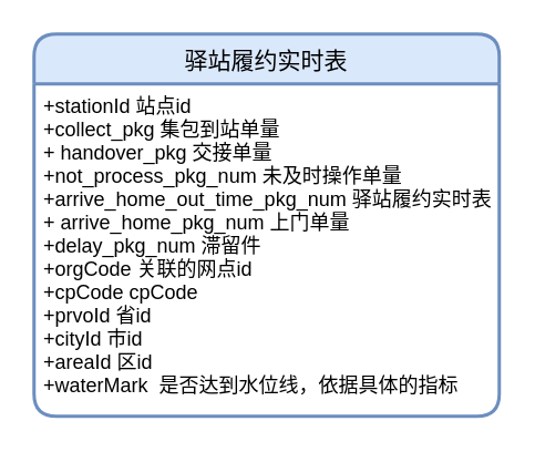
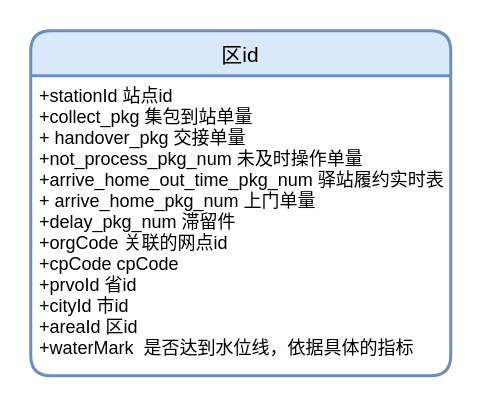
  <mxCell id="0" />
  <mxCell id="1" parent="0" />
- <mxCell id="2" value="驿站履约实时表" style="swimlane;childLayout=stackLayout;horizontal=1;startSize=30;horizontalStack=0;rounded=1;fontSize=14;fontStyle=0;strokeWidth=2;resizeParent=0;resizeLast=1;shadow=0;dashed=0;align=center;fillColor=#dae8fc;strokeColor=#6c8ebf;" parent="1" vertex="1"><mxGeometry x="20" y="20" width="280" height="230" as="geometry" /></mxCell>
+ <mxCell id="2" value="区id" style="swimlane;childLayout=stackLayout;horizontal=1;startSize=30;horizontalStack=0;rounded=1;fontSize=14;fontStyle=0;strokeWidth=2;resizeParent=0;resizeLast=1;shadow=0;dashed=0;align=center;fillColor=#dae8fc;strokeColor=#6c8ebf;" parent="1" vertex="1"><mxGeometry x="20" y="20" width="280" height="230" as="geometry" /></mxCell>
  <mxCell id="3" value="+stationId 站点id&#10;+collect_pkg 集包到站单量&#10;+ handover_pkg 交接单量&#10;+not_process_pkg_num 未及时操作单量&#10;+arrive_home_out_time_pkg_num 驿站履约实时表&#10;+ arrive_home_pkg_num 上门单量&#10;+delay_pkg_num 滞留件&#10;+orgCode 关联的网点id&#10;+cpCode cpCode&#10;+prvoId 省id&#10;+cityId 市id&#10;+areaId 区id&#10;+waterMark  是否达到水位线，依据具体的指标" style="align=left;strokeColor=none;fillColor=none;spacingLeft=4;fontSize=12;verticalAlign=top;resizable=0;rotatable=0;part=1;" parent="2" vertex="1"><mxGeometry y="30" width="280" height="200" as="geometry" /></mxCell>
